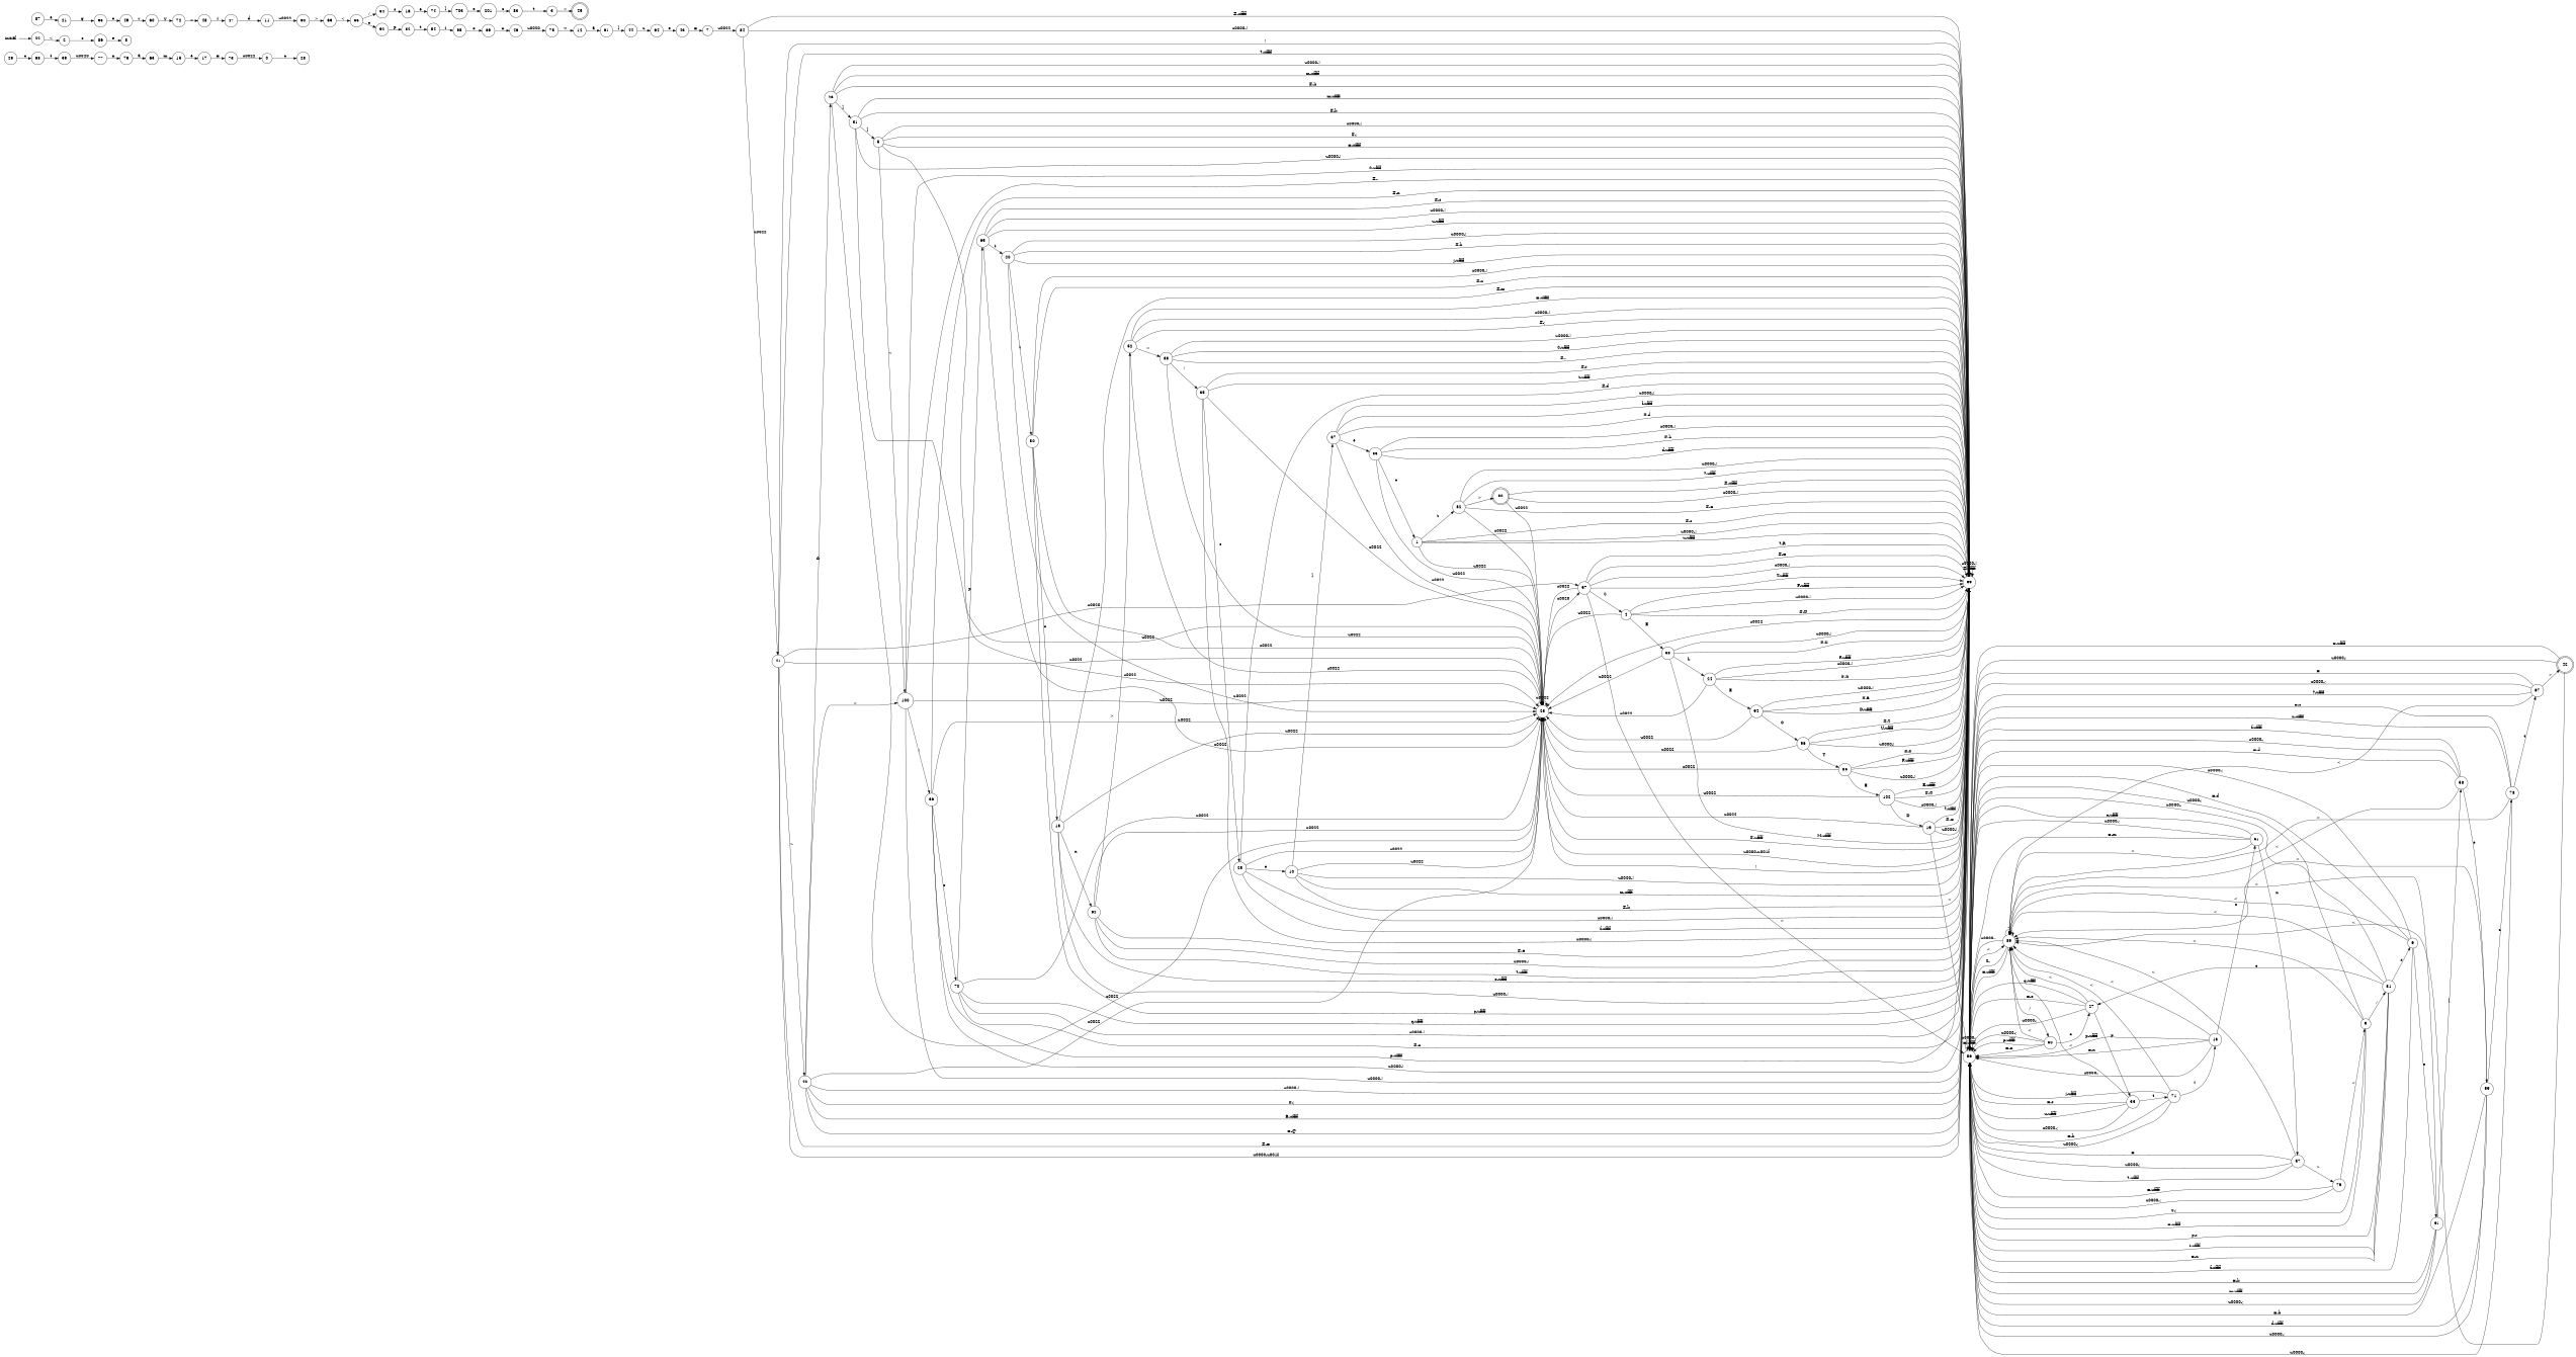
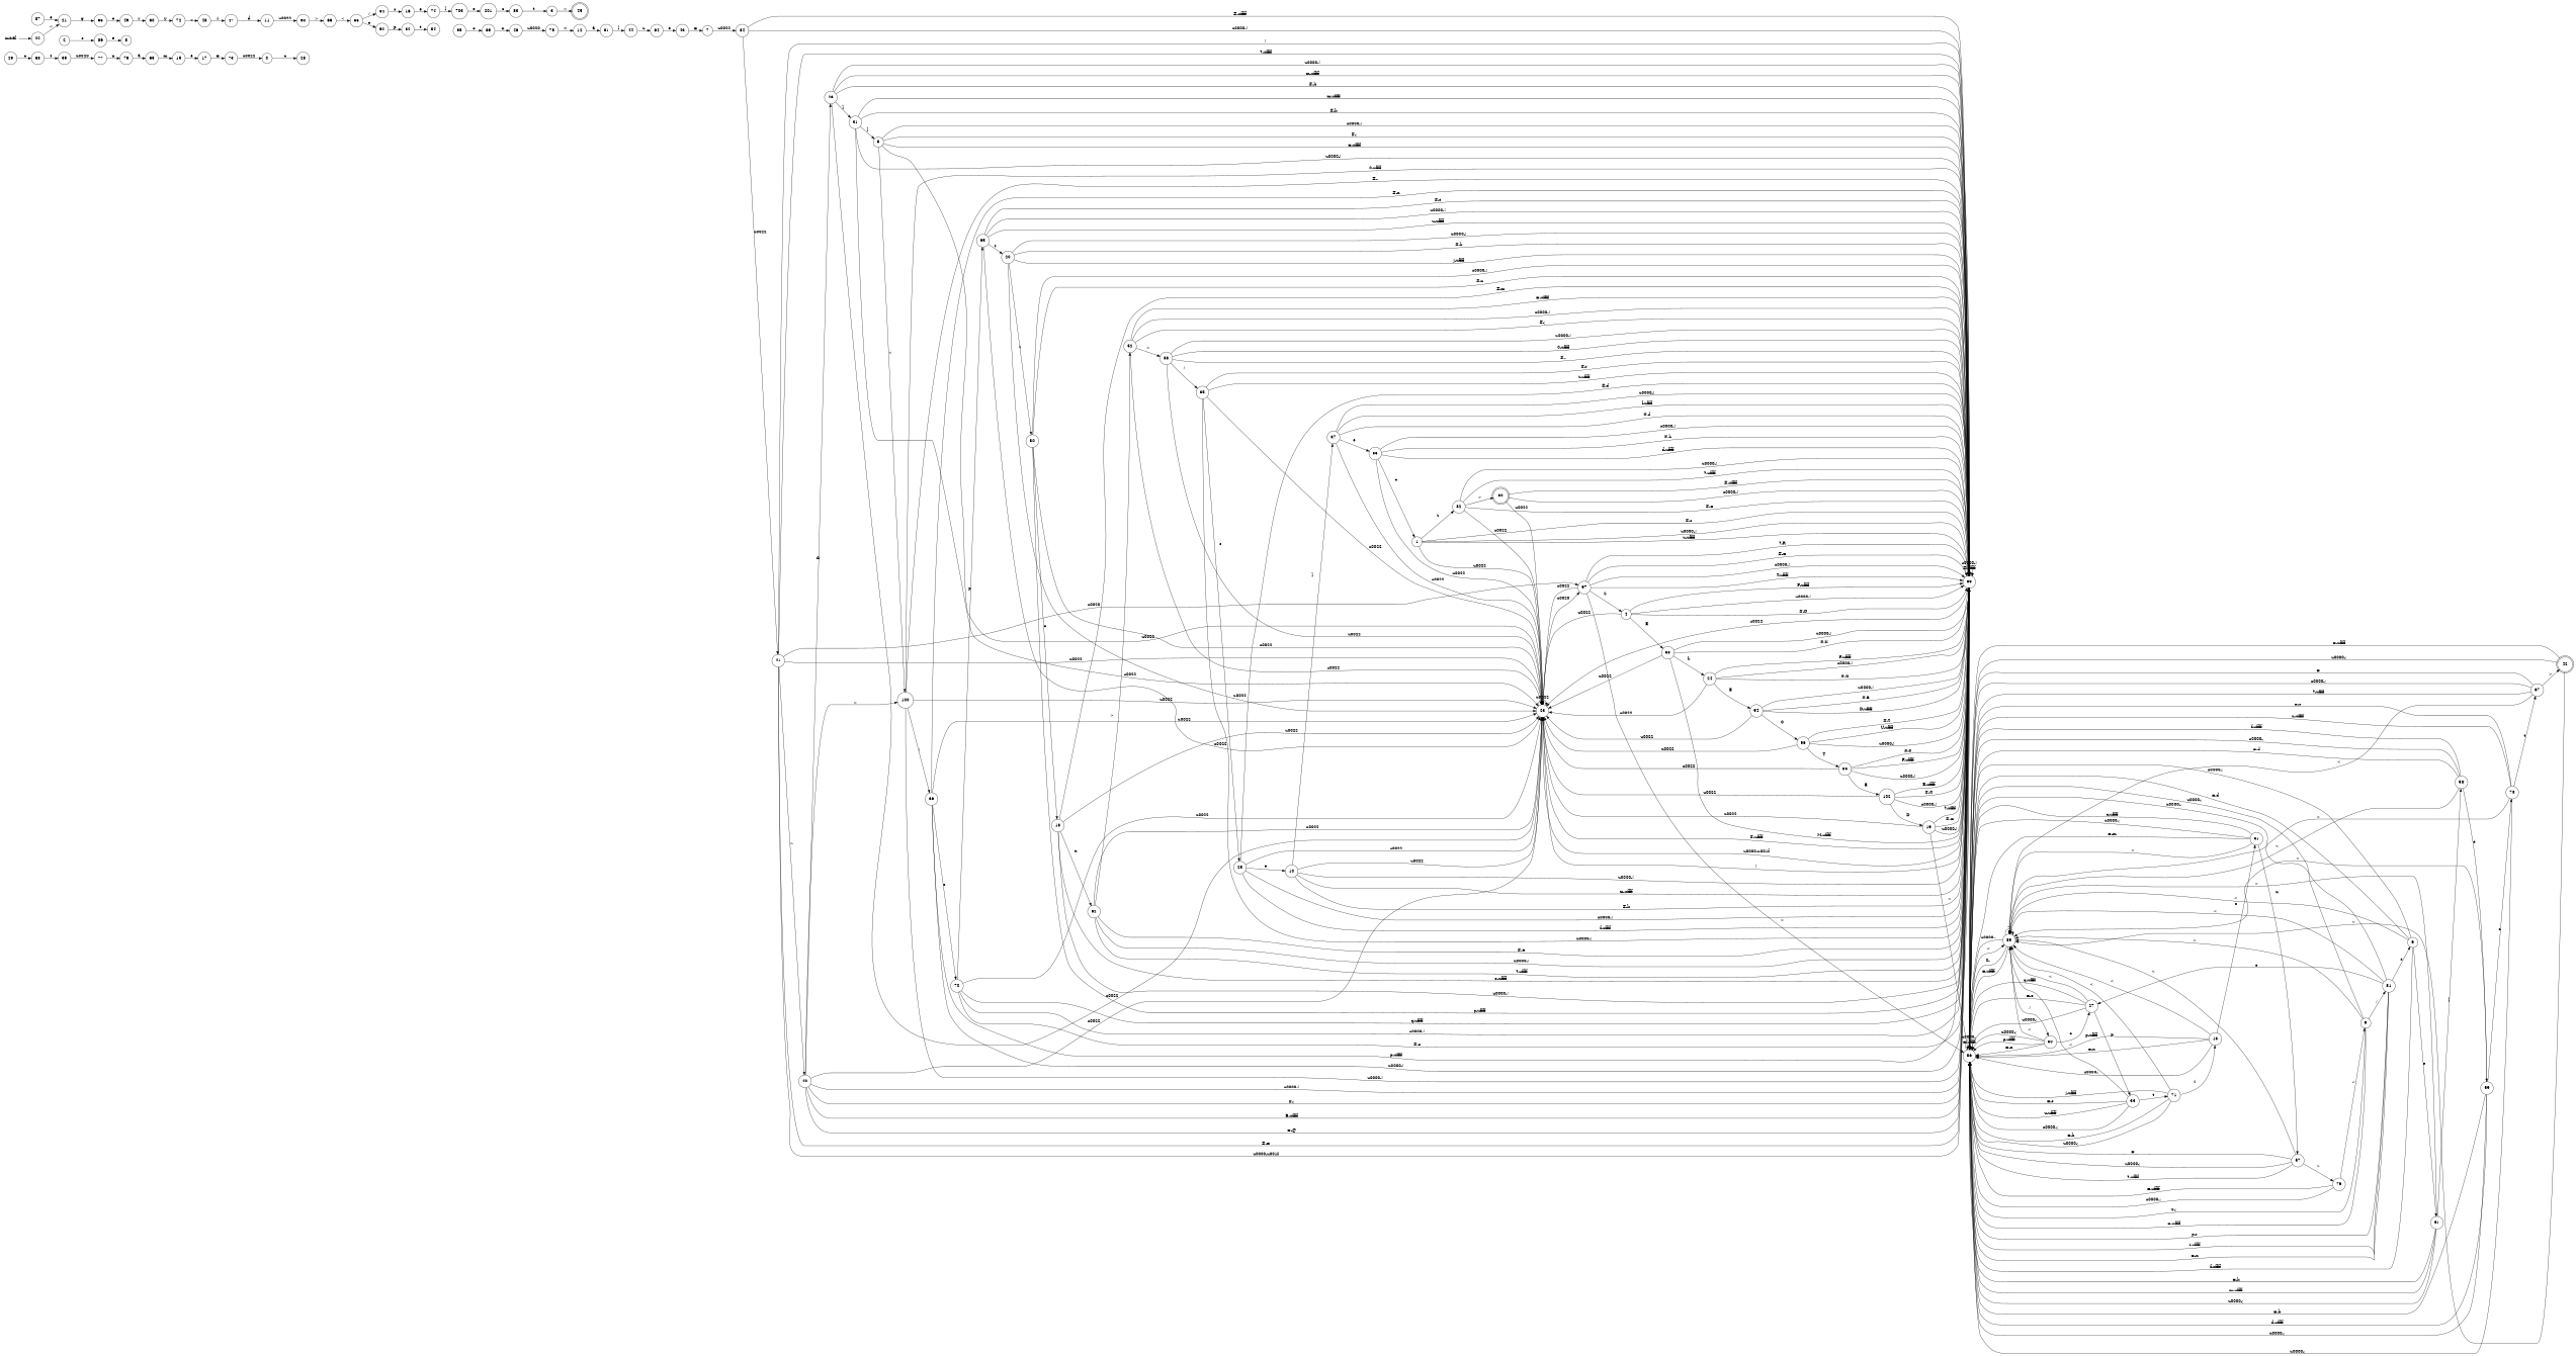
  digraph {
    fontname="DejaVu Serif"
    rankdir=LR
    node [fontname="DejaVu Serif" shape=circle]
    edge [fontname="DejaVu Serif"]
    0
    28
    1
    23
    82
    99
    97
    80 [shape=doublecircle]
    4
    56
    2
    86
    8
    45 [shape=doublecircle]
    3
    38
    24
    94
    5
    100
    36
    70
    6
    91
    89
    58
    30
    59
    27
    7
    84
    41
    40
    29
    68
    9
    81
    33
    10
    37
    53
    11
    90
    66
    55
    12
    61
    44
    64
    13
    51
    57
    79
    87
    21
    93
    15
    17
    73
    16
    74
    n62 [label=703]
    n63 [label=201]
    18
    62
    52
    88
    19
    20
    50
    49
    60
    22
    initial [shape=plaintext]
    96
    85
    25
    26
    31
    71
    39
    77
    32
    54
    95
    69
    34
    35
    65
    76
    63
    42 [shape=doublecircle]
    43
    46
    75
    47
    48
    72
    92
    78
    67
    83
    102
    0 -> 28 [label=c]
    1 -> 23 [label="\u0022"]
    1 -> 82 [label=t]
    1 -> 99 [label="#-s"]
    1 -> 99 [label="\u0000-!"]
    1 -> 99 [label="u-\uffff"]
    23 -> 23 [label="\u0022"]
    23 -> 99 [label="#-\uffff"]
    23 -> 99 [label="\u0000-\u001f"]
    23 -> 99 [label="!"]
    23 -> 97 [label="\u0020"]
    82 -> 23 [label="\u0022"]
    82 -> 99 [label="#-="]
    82 -> 99 [label="\u0000-!"]
    82 -> 99 [label="?-\uffff"]
    82 -> 80 [label=">"]
    99 -> 23 [label="\u0022"]
    99 -> 99 [label="#-\uffff"]
    99 -> 99 [label="\u0000-!"]
    97 -> 23 [label="\u0022"]
    97 -> 99 [label="?-R"]
    97 -> 99 [label="#-="]
    97 -> 99 [label="\u0000-!"]
    97 -> 99 [label="T-\uffff"]
    97 -> 4 [label=S]
    97 -> 56 [label=">"]
    80 -> 23 [label="\u0022"]
    80 -> 99 [label="#-\uffff"]
    80 -> 99 [label="\u0000-!"]
    4 -> 23 [label="\u0022"]
    4 -> 99 [label="#-D"]
    4 -> 99 [label="F-\uffff"]
    4 -> 99 [label="\u0000-!"]
    4 -> 38 [label=E]
    56 -> 56 [label="=-\uffff"]
    56 -> 56 [label="\u0000-;"]
    56 -> 89 [label="<"]
    2 -> 86 [label=s]
    86 -> 8 [label=e]
    3 -> 45 [label=">"]
    38 -> 23 [label="\u0022"]
    38 -> 99 [label="\u0000-!"]
    38 -> 99 [label="#-K"]
    38 -> 99 [label="M-\uffff"]
    38 -> 24 [label=L]
    24 -> 23 [label="\u0022"]
    24 -> 99 [label="#-D"]
    24 -> 99 [label="F-\uffff"]
    24 -> 99 [label="\u0000-!"]
    24 -> 94 [label=E]
    94 -> 23 [label="\u0022"]
    94 -> 99 [label="\u0000-!"]
    94 -> 99 [label="#-B"]
    94 -> 99 [label="D-\uffff"]
    94 -> 96 [label=C]
    5 -> 23 [label="\u0022"]
    5 -> 99 [label="=-\uffff"]
    5 -> 99 [label="\u0000-!"]
    5 -> 99 [label="#-;"]
    5 -> 100 [label="<"]
    100 -> 23 [label="\u0022"]
    100 -> 99 [label="\u0000-!"]
    100 -> 99 [label="0-\uffff"]
    100 -> 99 [label="#-."]
    100 -> 36 [label="/"]
    36 -> 23 [label="\u0022"]
    36 -> 99 [label="p-\uffff"]
    36 -> 99 [label="\u0000-!"]
    36 -> 99 [label="#-n"]
    36 -> 70 [label=o]
    70 -> 23 [label="\u0022"]
    70 -> 99 [label="q-\uffff"]
    70 -> 99 [label="\u0000-!"]
    70 -> 99 [label="#-o"]
    70 -> 65 [label=p]
    6 -> 56 [label="f-\uffff"]
    6 -> 56 [label="\u0000-;"]
    6 -> 56 [label="=-d"]
    6 -> 91 [label=e]
    6 -> 89 [label="<"]
    91 -> 56 [label="=-k"]
    91 -> 56 [label="m-\uffff"]
    91 -> 56 [label="\u0000-;"]
    91 -> 89 [label="<"]
    91 -> 58 [label=l]
    89 -> 56 [label="0-;"]
    89 -> 56 [label="=-\uffff"]
    89 -> 56 [label="\u0000-."]
    89 -> 89 [label="<"]
    89 -> 30 [label="/"]
    58 -> 56 [label="f-\uffff"]
    58 -> 56 [label="\u0000-;"]
    58 -> 56 [label="=-d"]
    58 -> 89 [label="<"]
    58 -> 59 [label=e]
    30 -> 56 [label="p-\uffff"]
    30 -> 56 [label="=-n"]
    30 -> 56 [label="\u0000-;"]
    30 -> 89 [label="<"]
    30 -> 27 [label=o]
    59 -> 56 [label="=-b"]
    59 -> 56 [label="d-\uffff"]
    59 -> 56 [label="\u0000-;"]
    59 -> 89 [label="<"]
    59 -> 78 [label=c]
    27 -> 56 [label="q-\uffff"]
    27 -> 56 [label="=-o"]
    27 -> 56 [label="\u0000-;"]
    27 -> 89 [label="<"]
    27 -> 33 [label=p]
    7 -> 84 [label="\u0022"]
    84 -> 99 [label="#-\uffff"]
    84 -> 99 [label="\u0000-!"]
    84 -> 41 [label="\u0022"]
    41 -> 23 [label="\u0022"]
    41 -> 99 [label="#-="]
    41 -> 99 [label="\u0000-\u001f"]
    41 -> 99 [label="!"]
    41 -> 99 [label="?-\uffff"]
    41 -> 97 [label="\u0020"]
    41 -> 40 [label=">"]
    40 -> 23 [label="\u0022"]
    40 -> 99 [label="\u0000-!"]
    40 -> 99 [label="#-;"]
    40 -> 99 [label="B-\uffff"]
    40 -> 99 [label="=-@"]
    40 -> 100 [label="<"]
    40 -> 26 [label=A]
    29 -> 68 [label=c]
    68 -> 39 [label=t]
    9 -> 56 [label="0-;"]
    9 -> 56 [label="=-\uffff"]
    9 -> 56 [label="\u0000-."]
    9 -> 89 [label="<"]
    9 -> 81 [label="/"]
    81 -> 56 [label="p-r"]
    81 -> 56 [label="t-\uffff"]
    81 -> 56 [label="=-n"]
    81 -> 56 [label="\u0000-;"]
    81 -> 6 [label=s]
    81 -> 89 [label="<"]
    81 -> 27 [label=o]
    33 -> 56 [label="u-\uffff"]
    33 -> 56 [label="\u0000-;"]
    33 -> 56 [label="=-s"]
    33 -> 89 [label="<"]
    33 -> 71 [label=t]
    10 -> 23 [label="\u0022"]
    10 -> 99 [label="\u0000-!"]
    10 -> 99 [label="m-\uffff"]
    10 -> 99 [label="#-k"]
    10 -> 37 [label=l]
    37 -> 23 [label="\u0022"]
    37 -> 99 [label="\u0000-!"]
    37 -> 99 [label="f-\uffff"]
    37 -> 99 [label="#-d"]
    37 -> 53 [label=e]
    53 -> 1 [label=c]
    53 -> 23 [label="\u0022"]
    53 -> 99 [label="\u0000-!"]
    53 -> 99 [label="#-b"]
    53 -> 99 [label="d-\uffff"]
    11 -> 90 [label="\u0022"]
    90 -> 66 [label=">"]
    66 -> 55 [label="<"]
    55 -> 34 [label="/"]
    55 -> 92 [label=o]
    12 -> 61 [label=a]
    61 -> 44 [label=l]
    44 -> 64 [label=u]
    64 -> 43 [label=e]
    13 -> 56 [label="p-\uffff"]
    13 -> 56 [label="=-n"]
    13 -> 56 [label="\u0000-;"]
    13 -> 89 [label="<"]
    13 -> 51 [label=o]
    51 -> 56 [label="o-\uffff"]
    51 -> 56 [label="\u0000-;"]
    51 -> 56 [label="=-m"]
    51 -> 89 [label="<"]
    51 -> 57 [label=n]
    57 -> 56 [label="="]
    57 -> 56 [label="\u0000-;"]
    57 -> 56 [label="?-\uffff"]
    57 -> 89 [label="<"]
    57 -> 79 [label=">"]
    79 -> 56 [label="=-\uffff"]
    79 -> 56 [label="\u0000-;"]
    79 -> 9 [label="<"]
    87 -> 21 [label=e]
    21 -> 93 [label=g]
    93 -> 49 [label=o]
    15 -> 17 [label=e]
    17 -> 73 [label="="]
    73 -> 0 [label="\u0022"]
    16 -> 74 [label=e]
    74 -> n62 [label=l]
    n62 -> n63 [label=e]
    n63 -> 83 [label=c]
    18 -> 23 [label="\u0022"]
    18 -> 99 [label="o-\uffff"]
    18 -> 99 [label="\u0000-!"]
    18 -> 99 [label="#-m"]
    18 -> 62 [label=n]
    62 -> 23 [label="\u0022"]
    62 -> 99 [label="#-="]
    62 -> 99 [label="\u0000-!"]
    62 -> 99 [label="?-\uffff"]
    62 -> 52 [label=">"]
    52 -> 23 [label="\u0022"]
    52 -> 99 [label="=-\uffff"]
    52 -> 99 [label="\u0000-!"]
    52 -> 99 [label="#-;"]
    52 -> 88 [label="<"]
    88 -> 23 [label="\u0022"]
    88 -> 99 [label="\u0000-!"]
    88 -> 99 [label="0-\uffff"]
    88 -> 99 [label="#-."]
    88 -> 35 [label="/"]
    19 -> 23 [label="\u0022"]
    19 -> 99 [label="#-="]
    19 -> 99 [label="\u0000-!"]
    19 -> 99 [label="?-\uffff"]
    19 -> 56 [label=">"]
    20 -> 23 [label="\u0022"]
    20 -> 99 [label="\u0000-!"]
    20 -> 99 [label="#-h"]
    20 -> 99 [label="j-\uffff"]
    20 -> 50 [label=i]
    50 -> 23 [label="\u0022"]
    50 -> 99 [label="p-\uffff"]
    50 -> 99 [label="\u0000-!"]
    50 -> 99 [label="#-n"]
    50 -> 18 [label=o]
    49 -> 60 [label=r]
    60 -> 72 [label=y]
-   22 -> 2 [label="<"]
+   22 -> 21 [label="<"]
    initial -> 22
    96 -> 23 [label="\u0022"]
    96 -> 99 [label="\u0000-!"]
    96 -> 99 [label="#-S"]
    96 -> 99 [label="U-\uffff"]
    96 -> 85 [label=T]
    85 -> 23 [label="\u0022"]
    85 -> 99 [label="#-D"]
    85 -> 99 [label="F-\uffff"]
    85 -> 99 [label="\u0000-!"]
    85 -> 102 [label=E]
    25 -> 23 [label="\u0022"]
    25 -> 99 [label="\u0000-!"]
    25 -> 99 [label="f-\uffff"]
    25 -> 99 [label="#-d"]
    25 -> 10 [label=e]
    26 -> 23 [label="\u0022"]
    26 -> 99 [label="\u0000-!"]
    26 -> 99 [label="m-\uffff"]
    26 -> 99 [label="#-k"]
    26 -> 31 [label=l]
    31 -> 23 [label="\u0022"]
    31 -> 99 [label="\u0000-!"]
    31 -> 99 [label="m-\uffff"]
    31 -> 99 [label="#-k"]
    31 -> 5 [label=l]
    71 -> 56 [label="=-h"]
    71 -> 56 [label="\u0000-;"]
    71 -> 56 [label="j-\uffff"]
    71 -> 89 [label="<"]
    71 -> 13 [label=i]
    39 -> 77 [label="\u0020"]
    77 -> 76 [label=n]
    32 -> 54 [label=t]
-   54 -> 95 [label=i]
    95 -> 69 [label=o]
    69 -> 46 [label=n]
    34 -> 16 [label=s]
    35 -> 23 [label="\u0022"]
    35 -> 99 [label="\u0000-!"]
    35 -> 99 [label="#-r"]
    35 -> 99 [label="t-\uffff"]
    35 -> 25 [label=s]
    65 -> 23 [label="\u0022"]
    65 -> 99 [label="#-s"]
    65 -> 99 [label="\u0000-!"]
    65 -> 99 [label="u-\uffff"]
    65 -> 20 [label=t]
    76 -> 63 [label=a]
    63 -> 15 [label=m]
    42 -> 56 [label="=-\uffff"]
    42 -> 56 [label="\u0000-;"]
    42 -> 89 [label="<"]
    43 -> 7 [label="="]
    46 -> 75 [label="\u0020"]
    75 -> 12 [label=v]
    47 -> 11 [label=d]
    48 -> 47 [label=i]
    72 -> 48 [label=_]
    92 -> 32 [label=p]
    78 -> 56 [label="u-\uffff"]
    78 -> 56 [label="\u0000-;"]
    78 -> 56 [label="=-s"]
    78 -> 89 [label="<"]
    78 -> 67 [label=t]
    67 -> 56 [label="="]
    67 -> 56 [label="\u0000-;"]
    67 -> 56 [label="?-\uffff"]
    67 -> 89 [label="<"]
    67 -> 42 [label=">"]
    83 -> 3 [label=t]
    102 -> 23 [label="\u0022"]
    102 -> 99 [label="\u0000-!"]
    102 -> 99 [label="E-\uffff"]
    102 -> 99 [label="#-C"]
    102 -> 19 [label=D]
  }
